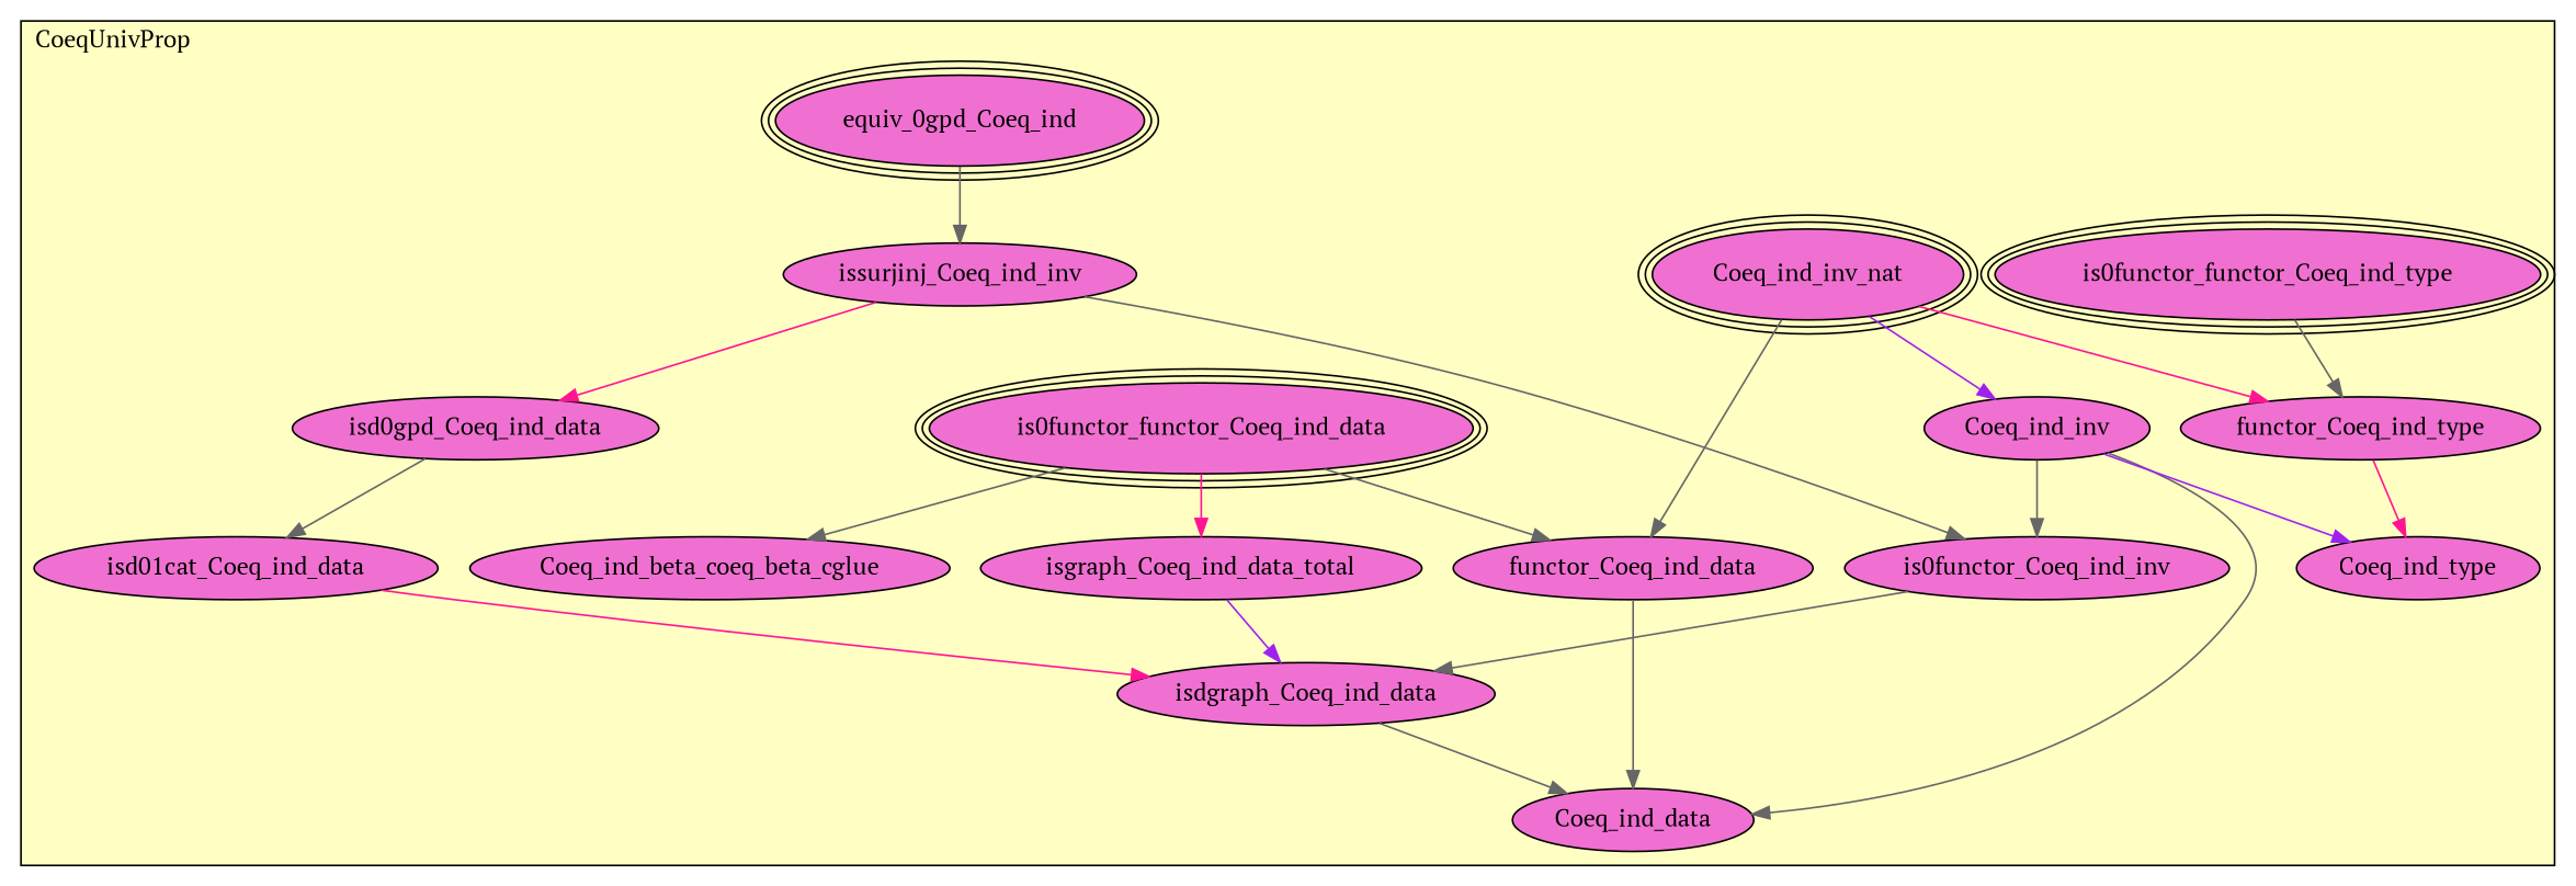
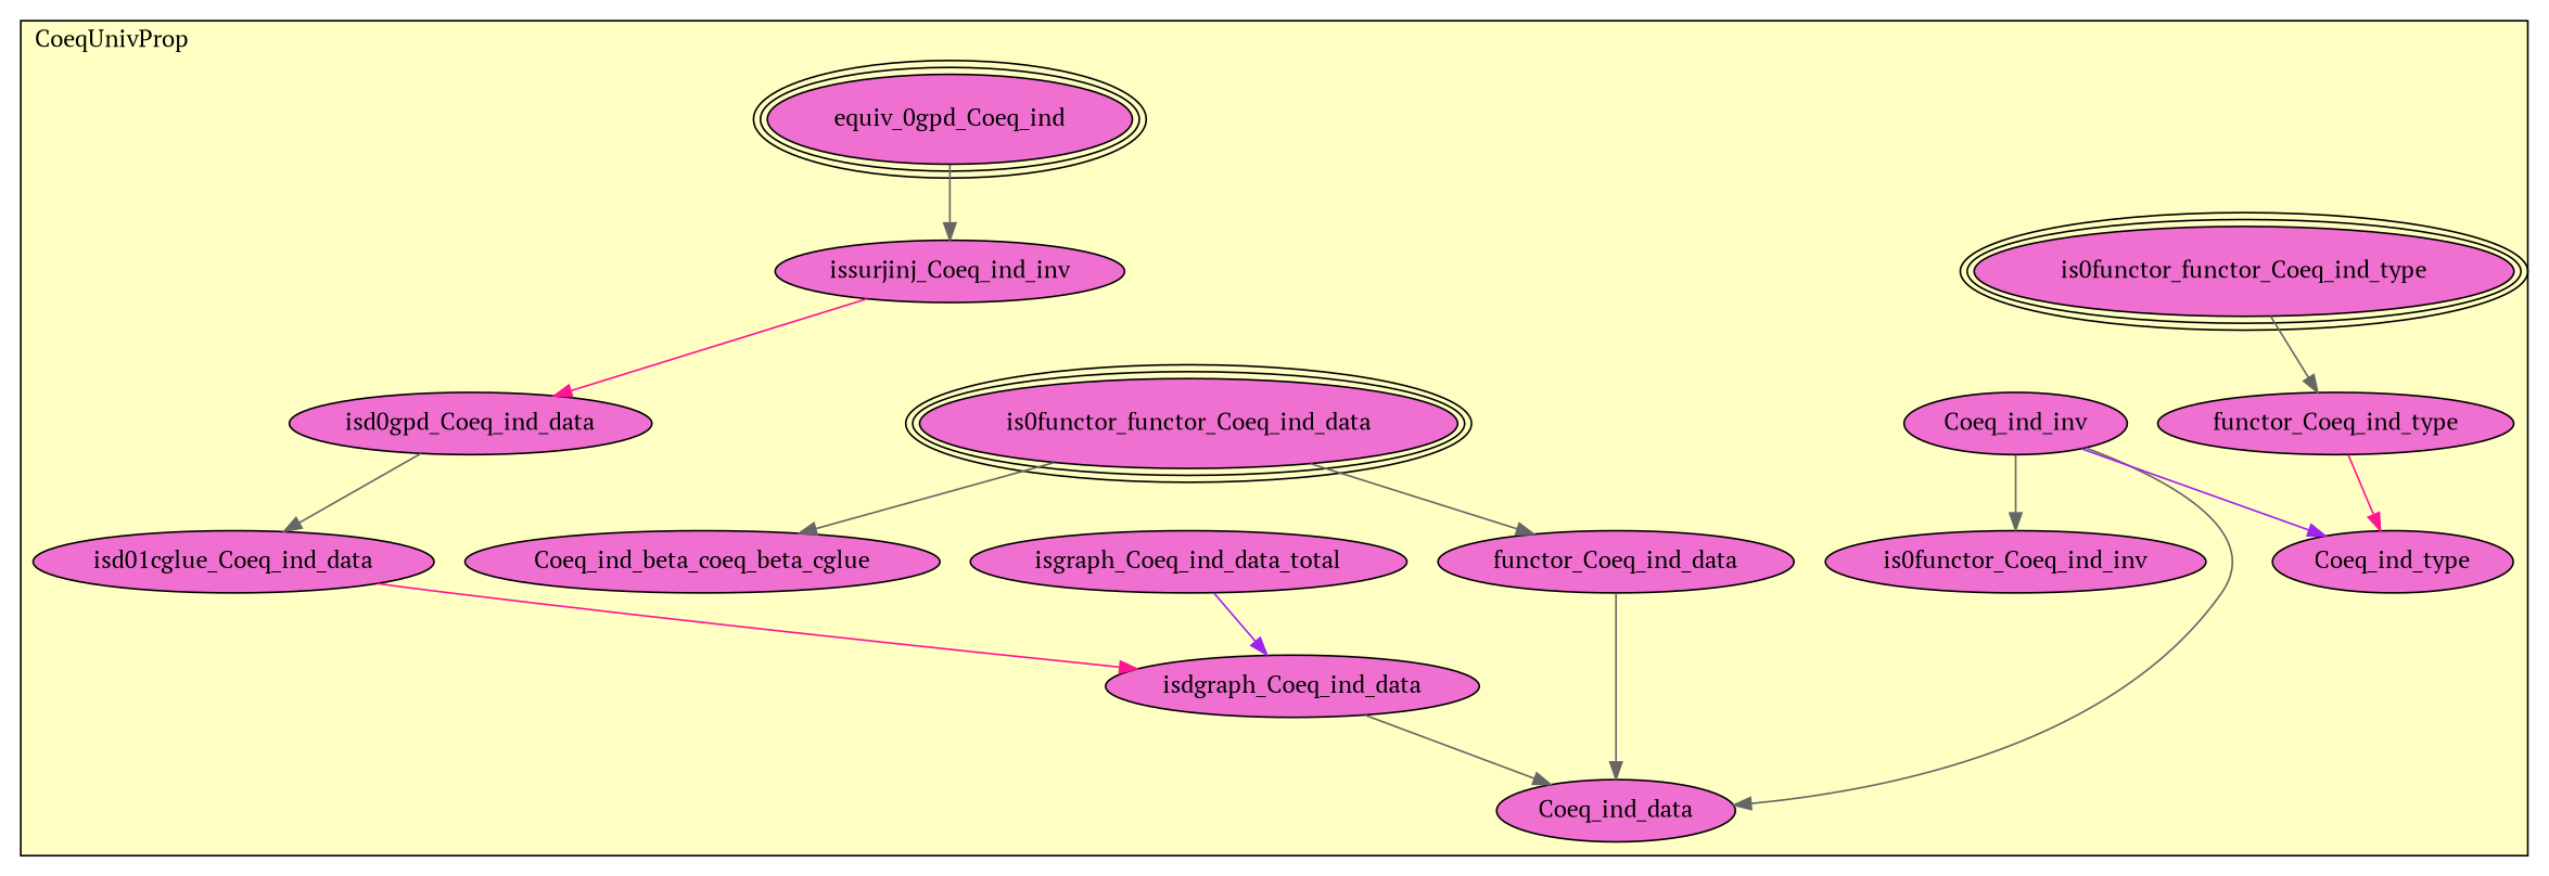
  digraph {
    fontname="PT Serif"
    node [fillcolor="#F070D1" fontname="PT Serif" style=filled]
    edge [color=gray40 fontname="PT Serif"]
-   n1 [label=Coeq_ind_inv_nat peripheries=3]
    n2 [label=is0functor_functor_Coeq_ind_type peripheries=3]
    n3 [label=functor_Coeq_ind_type]
    n4 [label=is0functor_functor_Coeq_ind_data peripheries=3]
    n5 [label=Coeq_ind_beta_coeq_beta_cglue]
    n6 [label=functor_Coeq_ind_data]
    n7 [label=isgraph_Coeq_ind_data_total]
    n8 [label=equiv_0gpd_Coeq_ind peripheries=3]
    n9 [label=issurjinj_Coeq_ind_inv]
    n10 [label=is0functor_Coeq_ind_inv]
    n11 [label=Coeq_ind_inv]
    n12 [label=isd0gpd_Coeq_ind_data]
-   n13 [label=isd01cat_Coeq_ind_data]
+   n13 [label=isd01cglue_Coeq_ind_data]
    n14 [label=isdgraph_Coeq_ind_data]
    n15 [label=Coeq_ind_data]
    n16 [label=Coeq_ind_type]
    subgraph cluster_1 {
      fillcolor="#FFFFC3"
      label=CoeqUnivProp
      labeljust=l
      style=filled
-     n1
      n2
      n3
      n4
      n5
      n6
      n7
      n8
      n9
      n10
      n11
      n12
      n13
      n14
      n15
      n16
    }
-   n1 -> n3 [color=deeppink]
-   n1 -> n6
-   n1 -> n11 [color=purple]
    n2 -> n3
    n3 -> n16 [color=deeppink]
    n4 -> n5
    n4 -> n6
-   n4 -> n7 [color=deeppink]
    n6 -> n15
    n7 -> n14 [color=purple]
    n8 -> n9
-   n9 -> n10
    n9 -> n12 [color=deeppink]
-   n10 -> n14
    n11 -> n10
    n11 -> n15
    n11 -> n16 [color=purple]
    n12 -> n13
    n13 -> n14 [color=deeppink]
    n14 -> n15
  }
